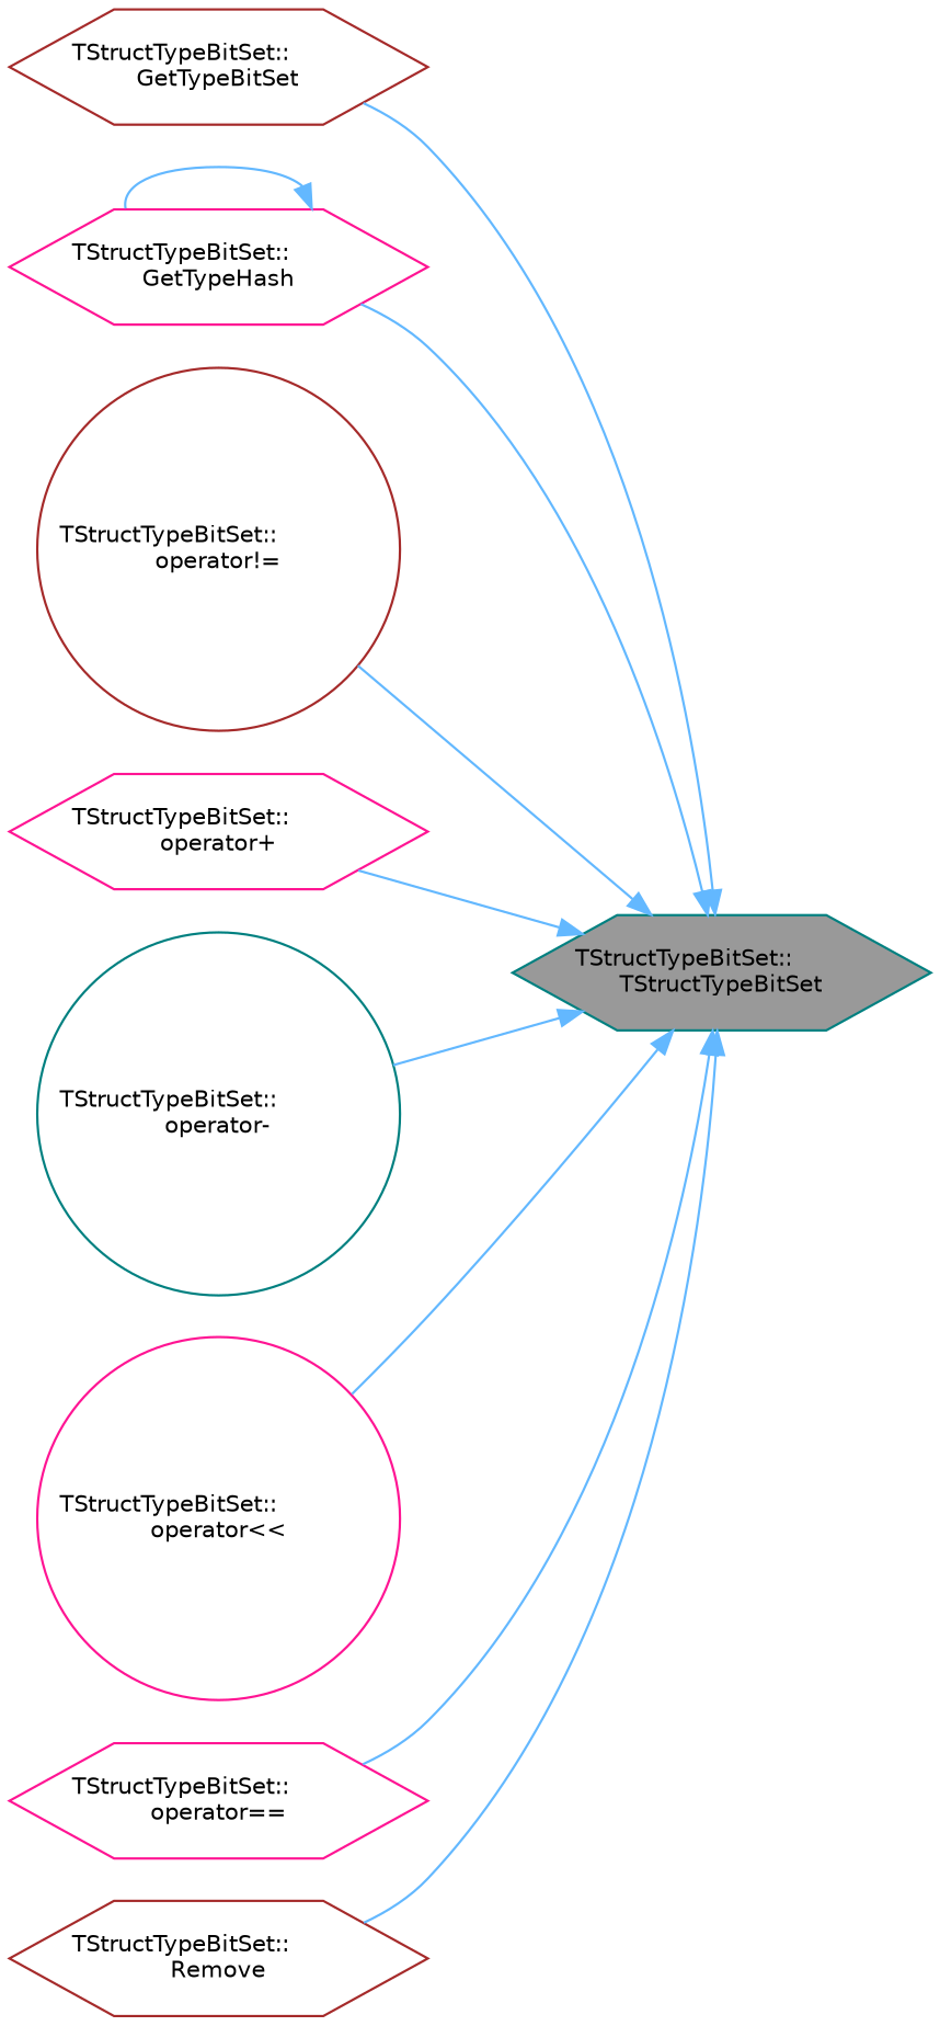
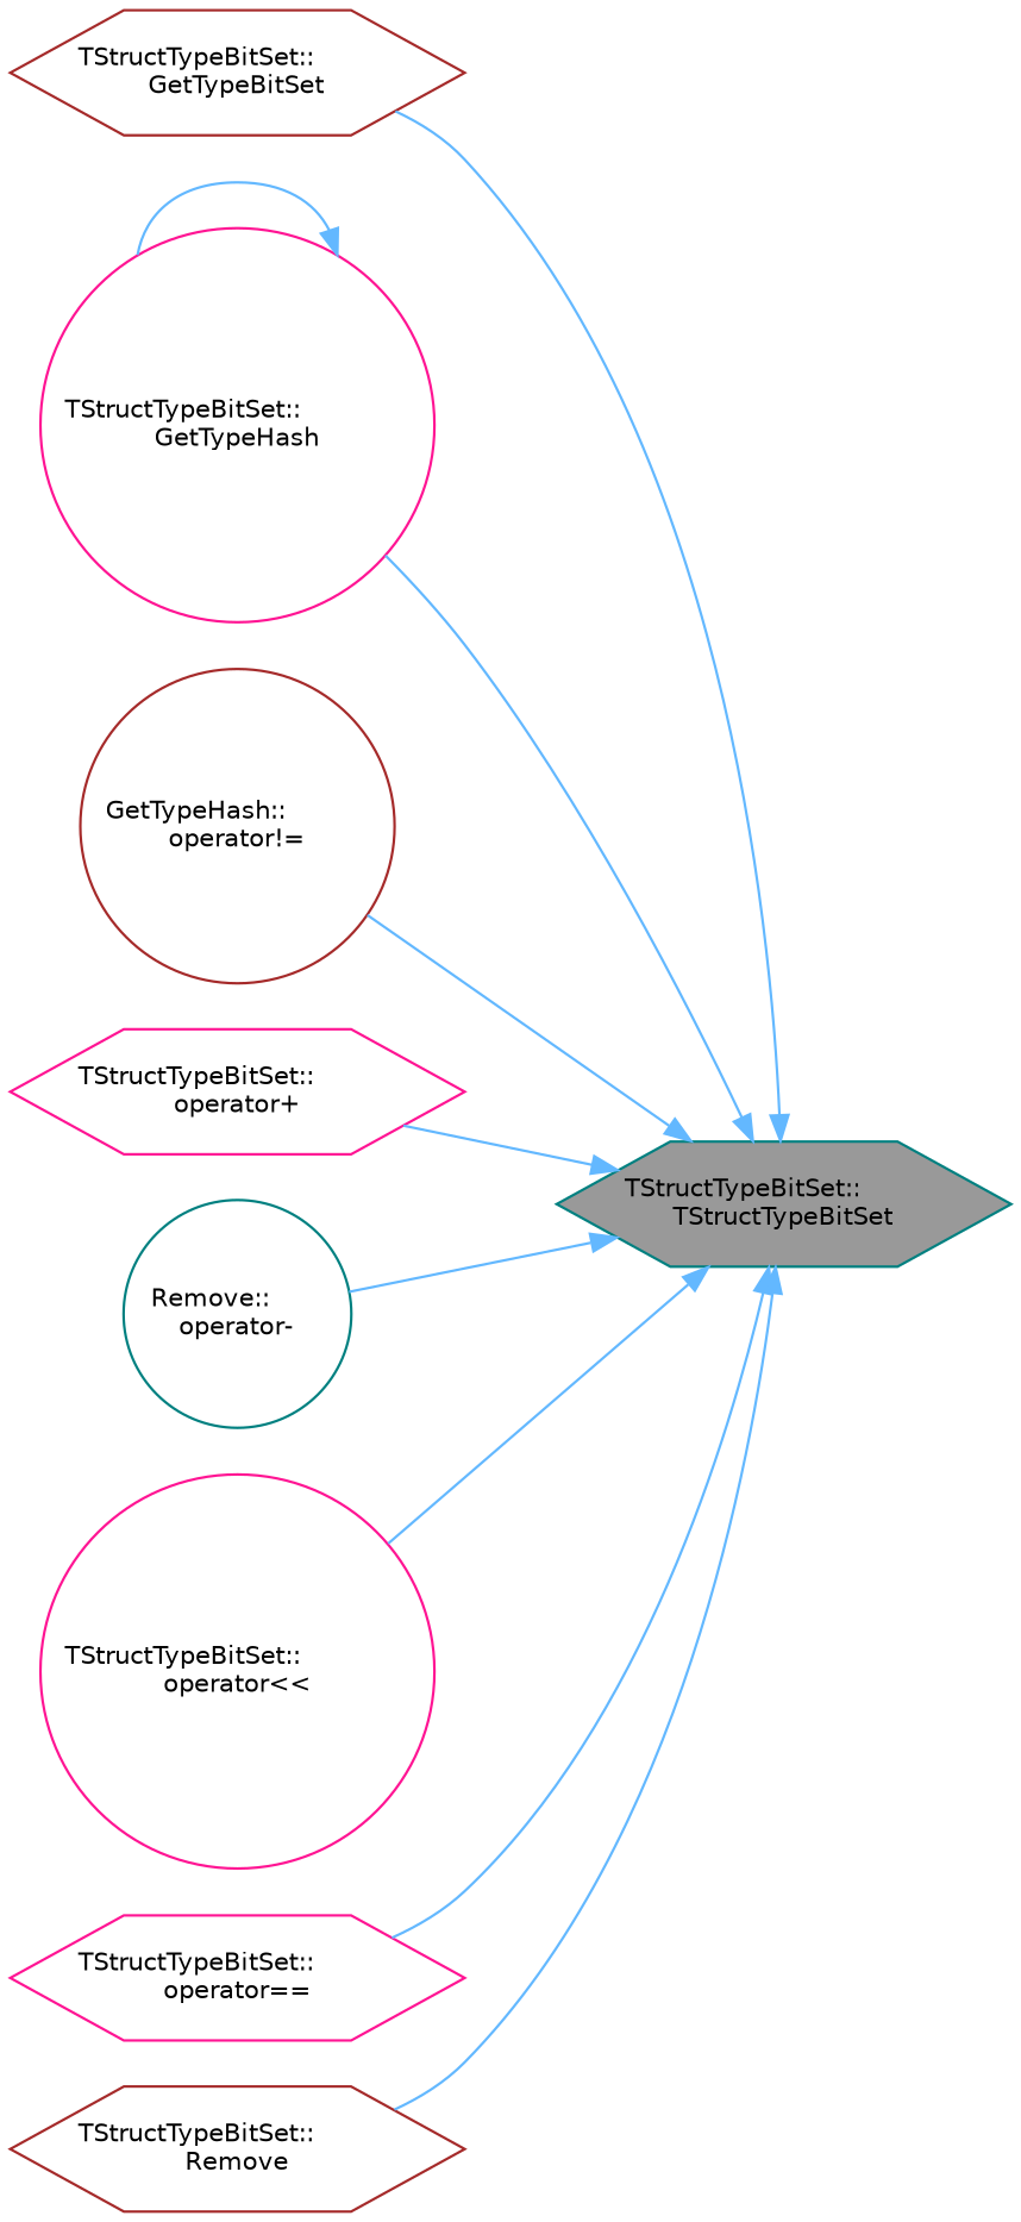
  digraph {
    rankdir=RL
    node [color=deeppink fillcolor=white fontname=Helvetica fontsize=10 shape=hexagon style=filled]
    edge [color=steelblue1 dir=back fontname=Helvetica fontsize=10 labelfontname=Helvetica labelfontsize=10 style=solid]
    n1 [color=teal fillcolor=grey60 fontcolor=black height=0.2 label="TStructTypeBitSet::\lTStructTypeBitSet" width=0.4]
    n2 [color=brown height=0.2 label="TStructTypeBitSet::\lGetTypeBitSet" width=0.4]
-   n3 [height=0.2 label="TStructTypeBitSet::\lGetTypeHash" width=0.4]
-   n4 [color=brown height=0.2 label="TStructTypeBitSet::\loperator!=" shape=circle width=0.4]
+   n3 [height=0.2 label="TStructTypeBitSet::\lGetTypeHash" shape=circle width=0.4]
+   n4 [color=brown height=0.2 label="GetTypeHash::\loperator!=" shape=circle width=0.4]
    n5 [height=0.2 label="TStructTypeBitSet::\loperator+" width=0.4]
-   n6 [color=teal height=0.2 label="TStructTypeBitSet::\loperator-" shape=circle width=0.4]
+   n6 [color=teal height=0.2 label="Remove::\loperator-" shape=circle width=0.4]
    n7 [height=0.2 label="TStructTypeBitSet::\loperator\<\<" shape=circle width=0.4]
    n8 [height=0.2 label="TStructTypeBitSet::\loperator==" width=0.4]
    n9 [color=brown height=0.2 label="TStructTypeBitSet::\lRemove" width=0.4]
    n1 -> n2
    n1 -> n3
    n1 -> n4
    n1 -> n5
    n1 -> n6
    n1 -> n7
    n1 -> n8
    n1 -> n9
    n3 -> n3
  }
